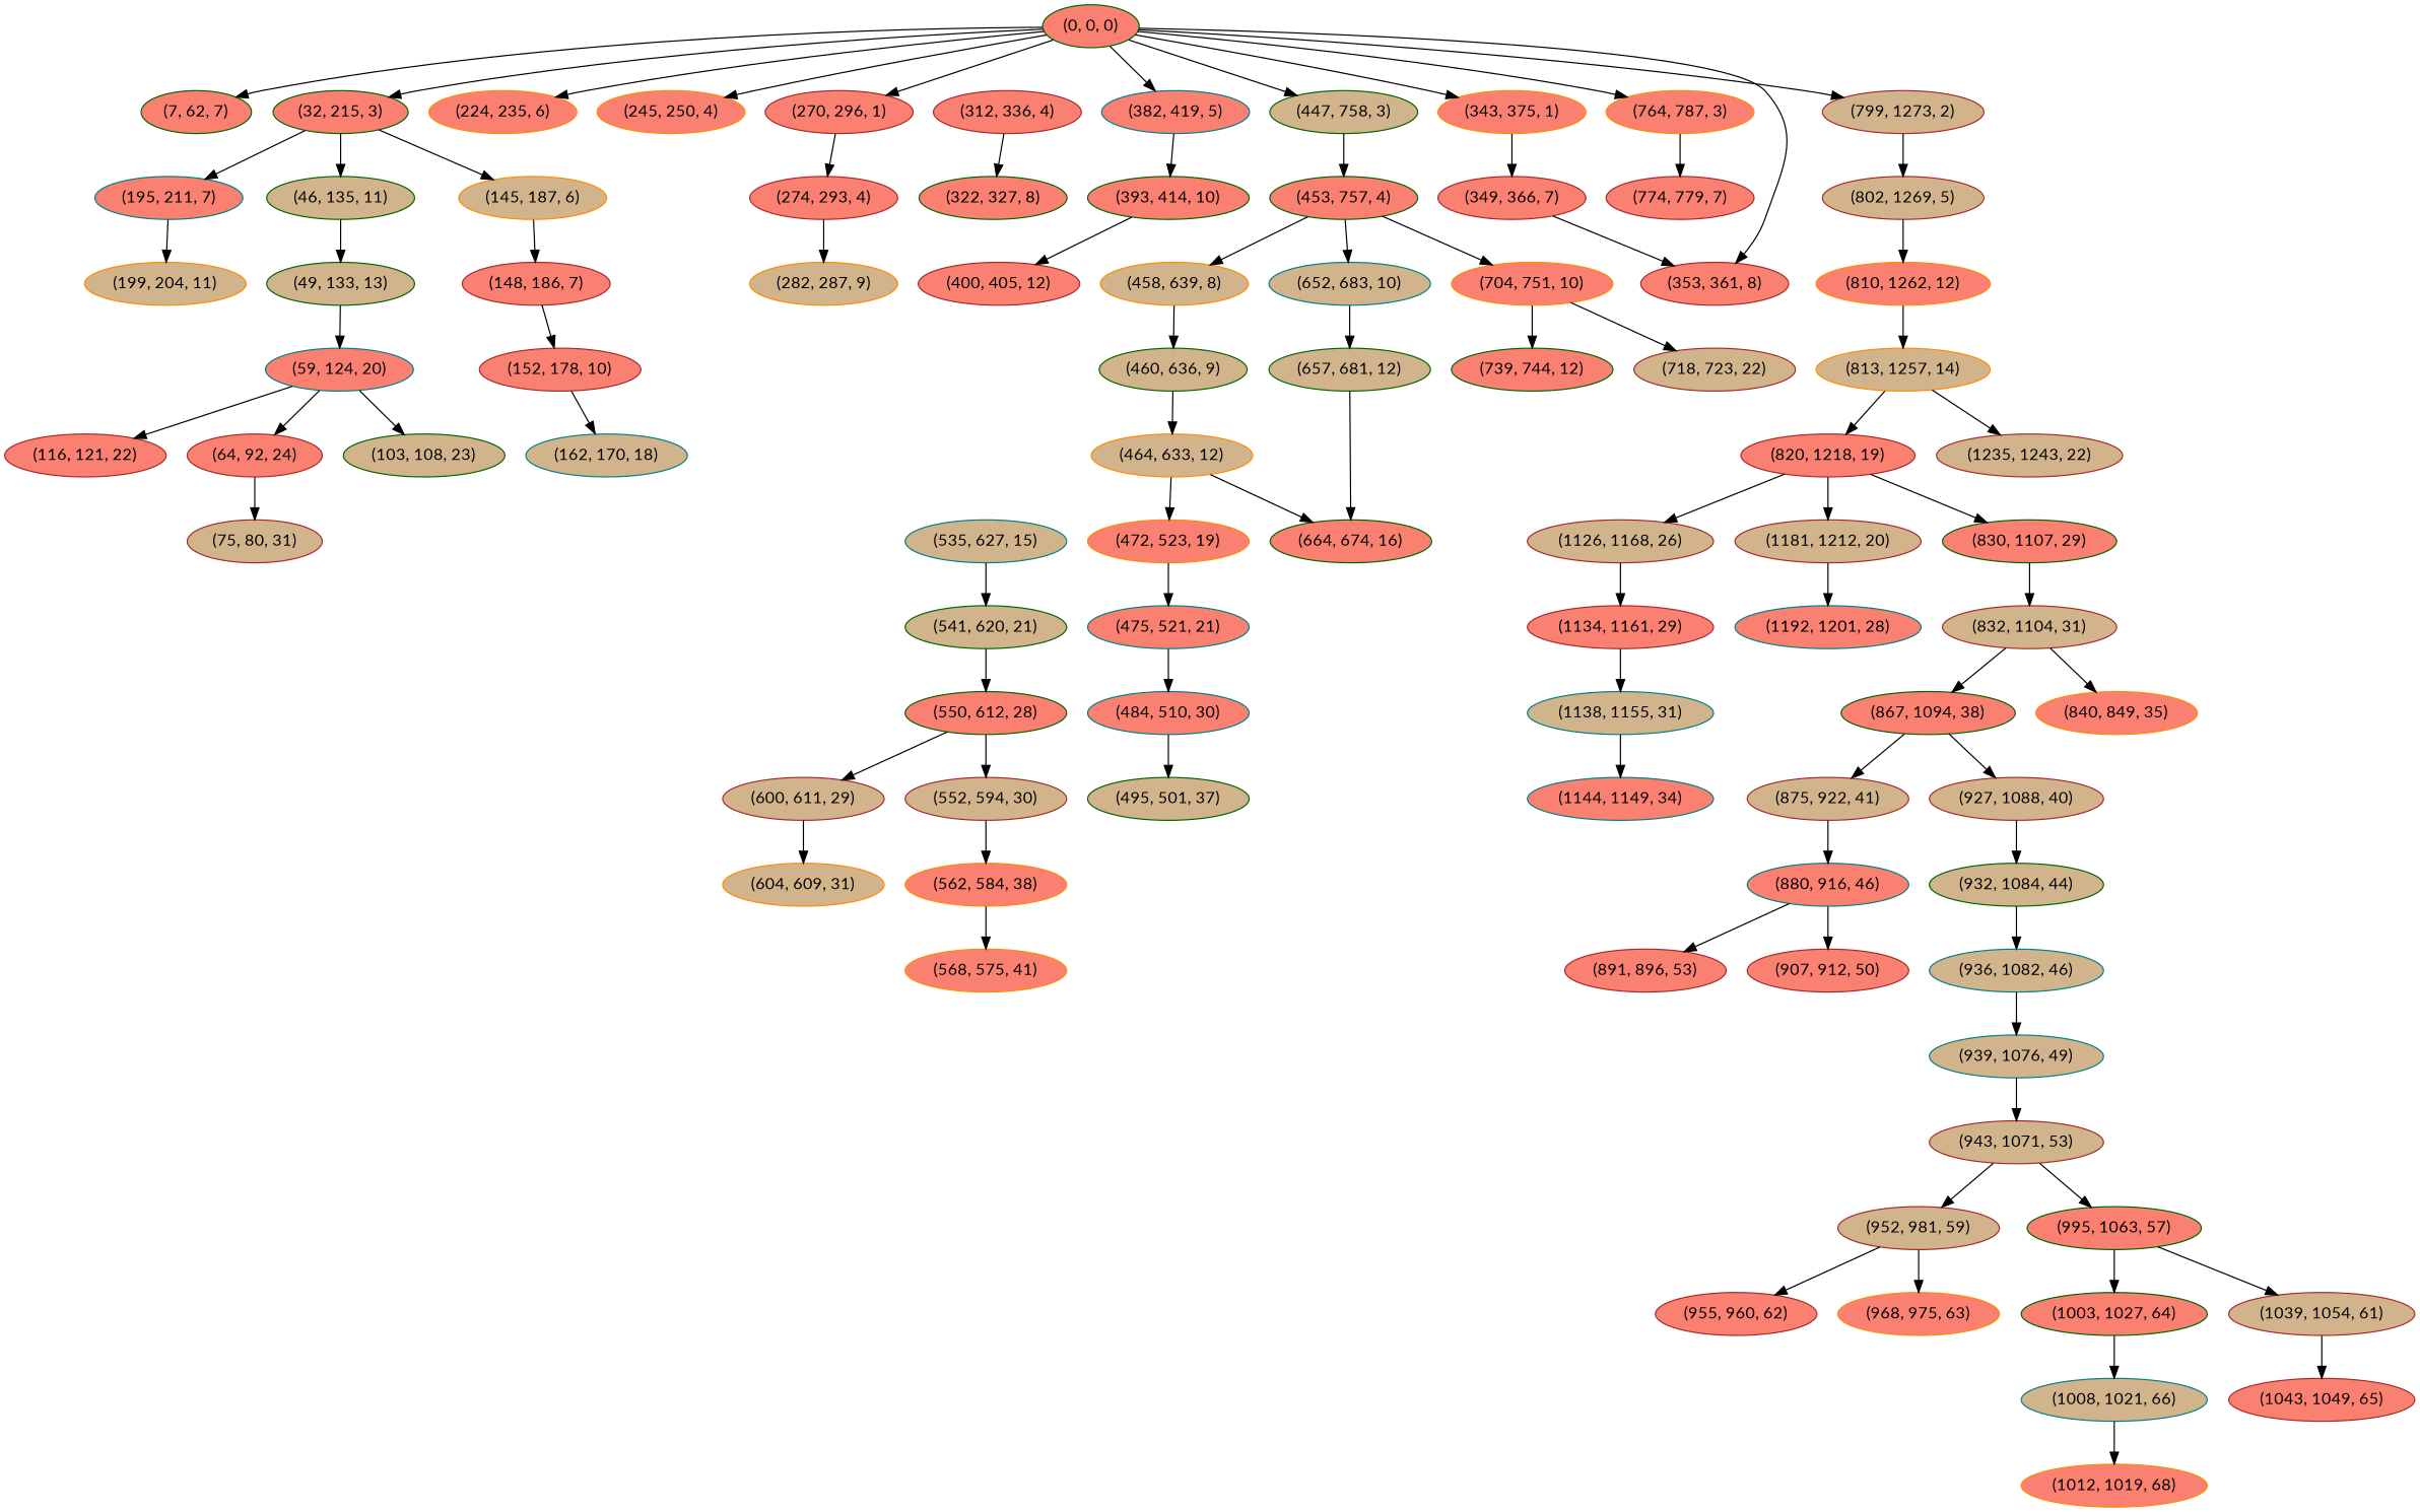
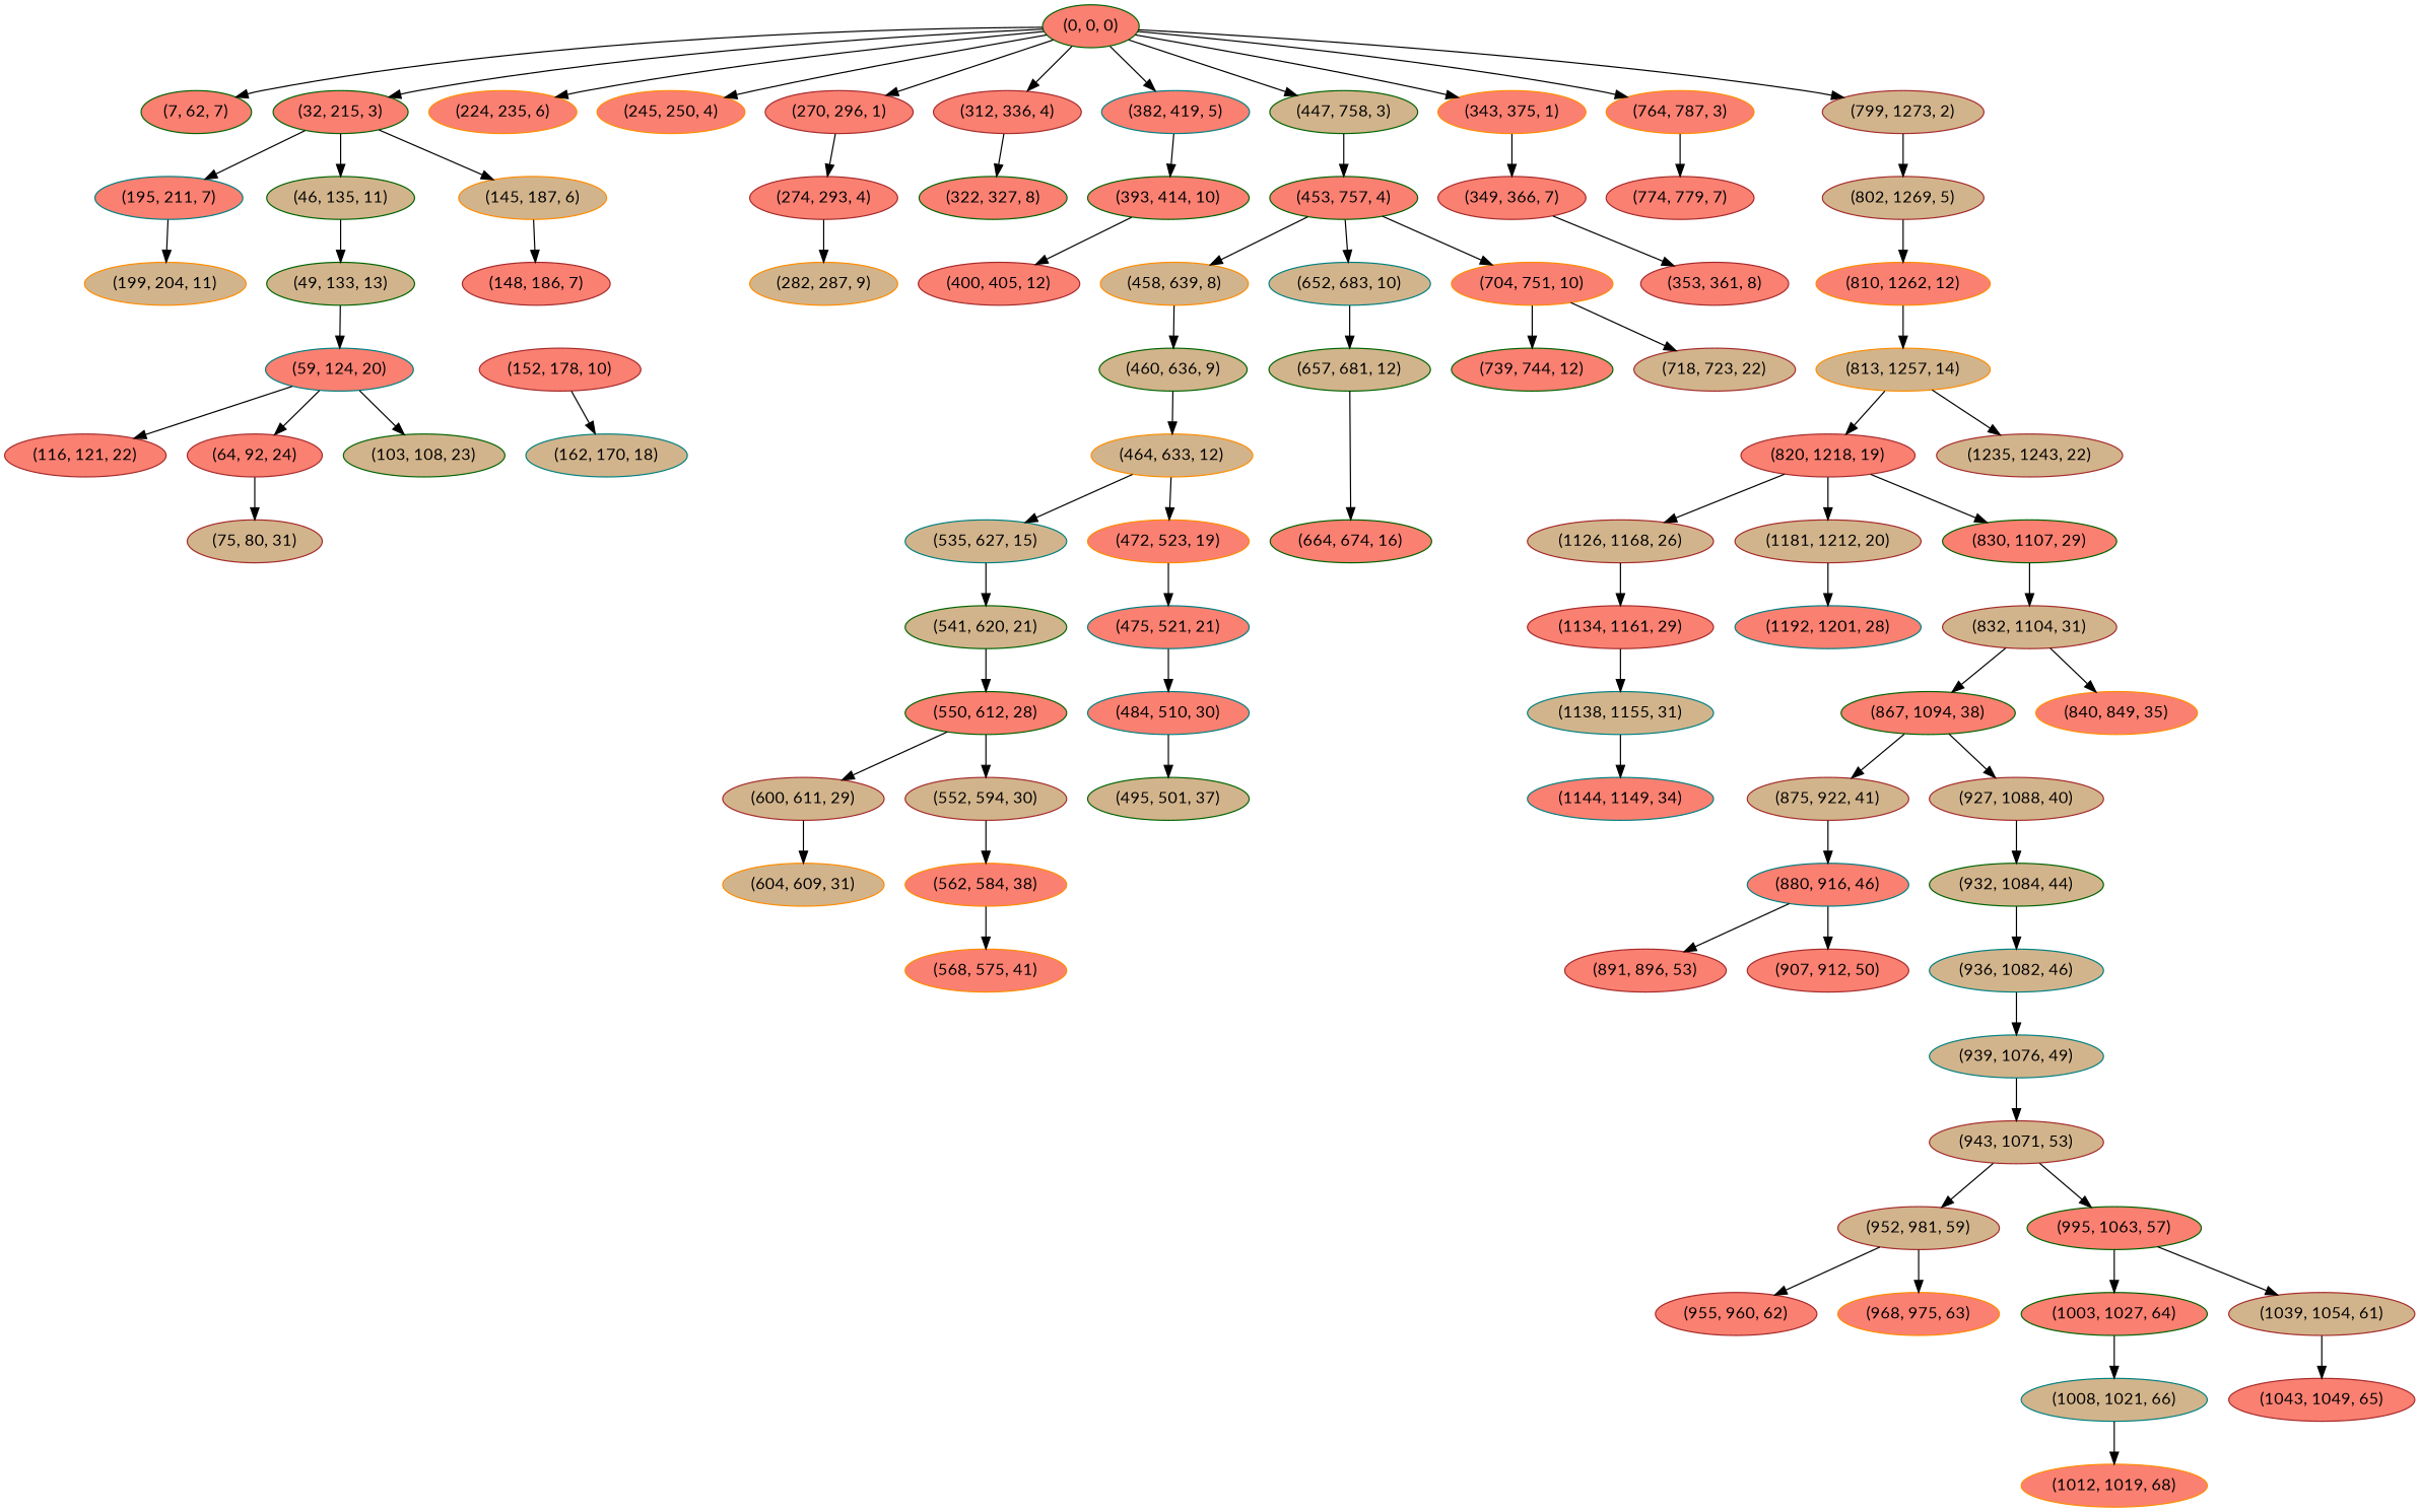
  digraph {
    fontname=Lato
    node [color=brown fillcolor=salmon fontname=Lato style=filled]
    edge [fontname=Lato]
    "(0, 0, 0)" [color=darkgreen]
    n2 [color=darkgreen label="(7, 62, 7)"]
    "(32, 215, 3)" [color=darkgreen]
    "(224, 235, 6)" [color=darkorange]
    "(245, 250, 4)" [color=darkorange]
    "(270, 296, 1)"
    "(312, 336, 4)"
    "(343, 375, 1)" [color=darkorange]
    "(382, 419, 5)" [color=teal]
    "(447, 758, 3)" [color=darkgreen fillcolor=tan]
    "(764, 787, 3)" [color=darkorange]
    "(799, 1273, 2)" [fillcolor=tan]
    "(46, 135, 11)" [color=darkgreen fillcolor=tan]
    "(145, 187, 6)" [color=darkorange fillcolor=tan]
    "(195, 211, 7)" [color=teal]
    "(274, 293, 4)"
    "(322, 327, 8)" [color=darkgreen]
    "(349, 366, 7)"
    "(393, 414, 10)" [color=darkgreen]
    "(453, 757, 4)" [color=darkgreen]
    "(774, 779, 7)"
    "(802, 1269, 5)" [fillcolor=tan]
    "(49, 133, 13)" [color=darkgreen fillcolor=tan]
    "(148, 186, 7)"
    "(199, 204, 11)" [color=darkorange fillcolor=tan]
    "(59, 124, 20)" [color=teal]
    "(64, 92, 24)"
    "(103, 108, 23)" [color=darkgreen fillcolor=tan]
    "(116, 121, 22)"
    "(75, 80, 31)" [fillcolor=tan]
    "(152, 178, 10)"
    "(162, 170, 18)" [color=teal fillcolor=tan]
    "(282, 287, 9)" [color=darkorange fillcolor=tan]
    "(353, 361, 8)"
    "(400, 405, 12)"
    "(458, 639, 8)" [color=darkorange fillcolor=tan]
    "(652, 683, 10)" [color=teal fillcolor=tan]
    "(704, 751, 10)" [color=darkorange]
    "(460, 636, 9)" [color=darkgreen fillcolor=tan]
    "(657, 681, 12)" [color=darkgreen fillcolor=tan]
    "(718, 723, 22)" [fillcolor=tan]
    "(739, 744, 12)" [color=darkgreen]
    "(464, 633, 12)" [color=darkorange fillcolor=tan]
    "(472, 523, 19)" [color=darkorange]
    "(535, 627, 15)" [color=teal fillcolor=tan]
    "(475, 521, 21)" [color=teal]
    "(541, 620, 21)" [color=darkgreen fillcolor=tan]
    "(484, 510, 30)" [color=teal]
    "(495, 501, 37)" [color=darkgreen fillcolor=tan]
    "(550, 612, 28)" [color=darkgreen]
    "(552, 594, 30)" [fillcolor=tan]
    "(600, 611, 29)" [fillcolor=tan]
    "(562, 584, 38)" [color=darkorange]
    "(604, 609, 31)" [color=darkorange fillcolor=tan]
    "(568, 575, 41)" [color=darkorange]
    "(664, 674, 16)" [color=darkgreen]
    "(810, 1262, 12)" [color=darkorange]
    "(813, 1257, 14)" [color=darkorange fillcolor=tan]
    "(820, 1218, 19)"
    "(1235, 1243, 22)" [fillcolor=tan]
    "(830, 1107, 29)" [color=darkgreen]
    "(1126, 1168, 26)" [fillcolor=tan]
    "(1181, 1212, 20)" [fillcolor=tan]
    "(832, 1104, 31)" [fillcolor=tan]
    "(1134, 1161, 29)"
    "(1192, 1201, 28)" [color=teal]
    "(840, 849, 35)" [color=darkorange]
    "(867, 1094, 38)" [color=darkgreen]
    "(875, 922, 41)" [fillcolor=tan]
    "(927, 1088, 40)" [fillcolor=tan]
    "(880, 916, 46)" [color=teal]
    "(932, 1084, 44)" [color=darkgreen fillcolor=tan]
    "(891, 896, 53)"
    "(907, 912, 50)"
    "(936, 1082, 46)" [color=teal fillcolor=tan]
    "(939, 1076, 49)" [color=teal fillcolor=tan]
    "(943, 1071, 53)" [fillcolor=tan]
    "(952, 981, 59)" [fillcolor=tan]
    "(995, 1063, 57)" [color=darkgreen]
    "(955, 960, 62)"
    "(968, 975, 63)" [color=darkorange]
    "(1003, 1027, 64)" [color=darkgreen]
    "(1039, 1054, 61)" [fillcolor=tan]
    "(1008, 1021, 66)" [color=teal fillcolor=tan]
    "(1043, 1049, 65)"
    "(1012, 1019, 68)" [color=darkorange]
    "(1138, 1155, 31)" [color=teal fillcolor=tan]
    "(1144, 1149, 34)" [color=teal]
    "(0, 0, 0)" -> n2
    "(0, 0, 0)" -> "(32, 215, 3)"
    "(0, 0, 0)" -> "(224, 235, 6)"
    "(0, 0, 0)" -> "(245, 250, 4)"
    "(0, 0, 0)" -> "(270, 296, 1)"
-   "(0, 0, 0)" -> "(353, 361, 8)"
+   "(0, 0, 0)" -> "(312, 336, 4)"
    "(0, 0, 0)" -> "(343, 375, 1)"
    "(0, 0, 0)" -> "(382, 419, 5)"
    "(0, 0, 0)" -> "(447, 758, 3)"
    "(0, 0, 0)" -> "(764, 787, 3)"
    "(0, 0, 0)" -> "(799, 1273, 2)"
    "(32, 215, 3)" -> "(46, 135, 11)"
    "(32, 215, 3)" -> "(145, 187, 6)"
    "(32, 215, 3)" -> "(195, 211, 7)"
    "(270, 296, 1)" -> "(274, 293, 4)"
    "(312, 336, 4)" -> "(322, 327, 8)"
    "(343, 375, 1)" -> "(349, 366, 7)"
    "(382, 419, 5)" -> "(393, 414, 10)"
    "(447, 758, 3)" -> "(453, 757, 4)"
    "(764, 787, 3)" -> "(774, 779, 7)"
    "(799, 1273, 2)" -> "(802, 1269, 5)"
    "(46, 135, 11)" -> "(49, 133, 13)"
    "(145, 187, 6)" -> "(148, 186, 7)"
    "(195, 211, 7)" -> "(199, 204, 11)"
    "(274, 293, 4)" -> "(282, 287, 9)"
    "(349, 366, 7)" -> "(353, 361, 8)"
    "(393, 414, 10)" -> "(400, 405, 12)"
    "(453, 757, 4)" -> "(458, 639, 8)"
    "(453, 757, 4)" -> "(652, 683, 10)"
    "(453, 757, 4)" -> "(704, 751, 10)"
    "(802, 1269, 5)" -> "(810, 1262, 12)"
    "(49, 133, 13)" -> "(59, 124, 20)"
-   "(148, 186, 7)" -> "(152, 178, 10)"
    "(59, 124, 20)" -> "(64, 92, 24)"
    "(59, 124, 20)" -> "(103, 108, 23)"
    "(59, 124, 20)" -> "(116, 121, 22)"
    "(64, 92, 24)" -> "(75, 80, 31)"
    "(152, 178, 10)" -> "(162, 170, 18)"
    "(458, 639, 8)" -> "(460, 636, 9)"
    "(652, 683, 10)" -> "(657, 681, 12)"
    "(704, 751, 10)" -> "(718, 723, 22)"
    "(704, 751, 10)" -> "(739, 744, 12)"
    "(460, 636, 9)" -> "(464, 633, 12)"
    "(657, 681, 12)" -> "(664, 674, 16)"
    "(464, 633, 12)" -> "(472, 523, 19)"
-   "(464, 633, 12)" -> "(664, 674, 16)"
+   "(464, 633, 12)" -> "(535, 627, 15)"
    "(472, 523, 19)" -> "(475, 521, 21)"
    "(535, 627, 15)" -> "(541, 620, 21)"
    "(475, 521, 21)" -> "(484, 510, 30)"
    "(541, 620, 21)" -> "(550, 612, 28)"
    "(484, 510, 30)" -> "(495, 501, 37)"
    "(550, 612, 28)" -> "(552, 594, 30)"
    "(550, 612, 28)" -> "(600, 611, 29)"
    "(552, 594, 30)" -> "(562, 584, 38)"
    "(600, 611, 29)" -> "(604, 609, 31)"
    "(562, 584, 38)" -> "(568, 575, 41)"
    "(810, 1262, 12)" -> "(813, 1257, 14)"
    "(813, 1257, 14)" -> "(820, 1218, 19)"
    "(813, 1257, 14)" -> "(1235, 1243, 22)"
    "(820, 1218, 19)" -> "(830, 1107, 29)"
    "(820, 1218, 19)" -> "(1126, 1168, 26)"
    "(820, 1218, 19)" -> "(1181, 1212, 20)"
    "(830, 1107, 29)" -> "(832, 1104, 31)"
    "(1126, 1168, 26)" -> "(1134, 1161, 29)"
    "(1181, 1212, 20)" -> "(1192, 1201, 28)"
    "(832, 1104, 31)" -> "(840, 849, 35)"
    "(832, 1104, 31)" -> "(867, 1094, 38)"
    "(1134, 1161, 29)" -> "(1138, 1155, 31)"
    "(867, 1094, 38)" -> "(875, 922, 41)"
    "(867, 1094, 38)" -> "(927, 1088, 40)"
    "(875, 922, 41)" -> "(880, 916, 46)"
    "(927, 1088, 40)" -> "(932, 1084, 44)"
    "(880, 916, 46)" -> "(891, 896, 53)"
    "(880, 916, 46)" -> "(907, 912, 50)"
    "(932, 1084, 44)" -> "(936, 1082, 46)"
    "(936, 1082, 46)" -> "(939, 1076, 49)"
    "(939, 1076, 49)" -> "(943, 1071, 53)"
    "(943, 1071, 53)" -> "(952, 981, 59)"
    "(943, 1071, 53)" -> "(995, 1063, 57)"
    "(952, 981, 59)" -> "(955, 960, 62)"
    "(952, 981, 59)" -> "(968, 975, 63)"
    "(995, 1063, 57)" -> "(1003, 1027, 64)"
    "(995, 1063, 57)" -> "(1039, 1054, 61)"
    "(1003, 1027, 64)" -> "(1008, 1021, 66)"
    "(1039, 1054, 61)" -> "(1043, 1049, 65)"
    "(1008, 1021, 66)" -> "(1012, 1019, 68)"
    "(1138, 1155, 31)" -> "(1144, 1149, 34)"
  }
